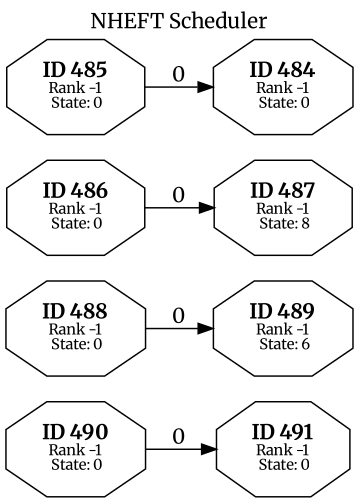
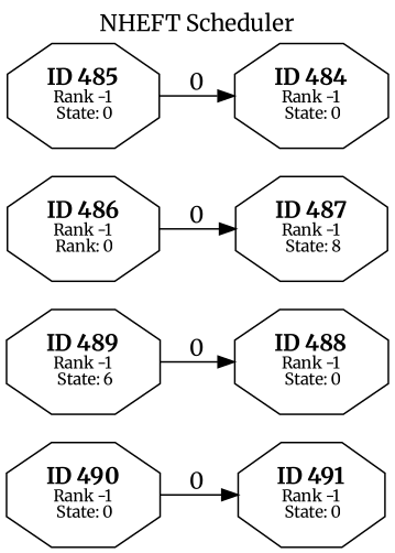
  digraph {
    fontname=Merriweather
    label="NHEFT Scheduler"
    labelloc=t
    rankdir=LR
    node [fontname=Merriweather shape=octagon]
    edge [color=black fontname=Merriweather]
    n1 [label=<<B>ID 491</B><BR /><FONT POINT-SIZE="10">Rank -1<BR /> State: 0</FONT>>]
    n2 [label=<<B>ID 490</B><BR /><FONT POINT-SIZE="10">Rank -1<BR /> State: 0</FONT>>]
    n3 [label=<<B>ID 489</B><BR /><FONT POINT-SIZE="10">Rank -1<BR /> State: 6</FONT>>]
    n4 [label=<<B>ID 488</B><BR /><FONT POINT-SIZE="10">Rank -1<BR /> State: 0</FONT>>]
    n5 [label=<<B>ID 487</B><BR /><FONT POINT-SIZE="10">Rank -1<BR /> State: 8</FONT>>]
-   n6 [label=<<B>ID 486</B><BR /><FONT POINT-SIZE="10">Rank -1<BR /> State: 0</FONT>>]
+   n6 [label=<<B>ID 486</B><BR /><FONT POINT-SIZE="10">Rank -1<BR /> Rank: 0</FONT>>]
    n7 [label=<<B>ID 485</B><BR /><FONT POINT-SIZE="10">Rank -1<BR /> State: 0</FONT>>]
    n8 [label=<<B>ID 484</B><BR /><FONT POINT-SIZE="10">Rank -1<BR /> State: 0</FONT>>]
    n2 -> n1 [label=<0>]
-   n4 -> n3 [label=<0>]
+   n3 -> n4 [label=<0>]
    n6 -> n5 [label=<0>]
    n7 -> n8 [label=<0>]
  }
